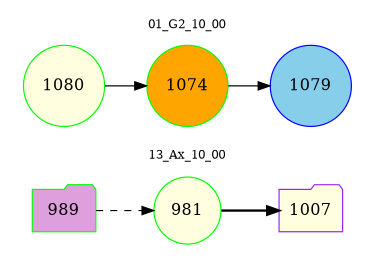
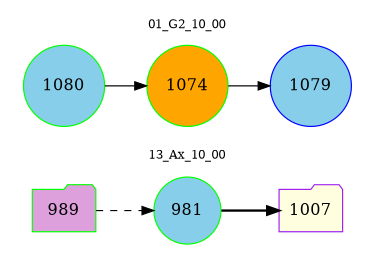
  digraph {
    rankdir=LR
    node [color=green fillcolor=skyblue shape=circle style=filled]
    edge [color=black style=solid]
    n1 [fillcolor=plum label=989 shape=folder]
-   n2 [fillcolor=lightyellow label=981]
+   n2 [label=981]
    n3 [color=purple fillcolor=lightyellow label=1007 shape=folder]
-   n4 [fillcolor=lightyellow label=1080]
+   n4 [label=1080]
    n5 [fillcolor=orange label=1074]
    n6 [color=blue label=1079]
    subgraph cluster_1 {
      color=white
      fontsize=10
      label="13_Ax_10_00"
      n1
      n2
      n3
    }
    subgraph cluster_2 {
      color=white
      fontsize=10
      label="01_G2_10_00"
      n4
      n5
      n6
    }
    n1 -> n2 [style=dashed]
    n2 -> n3 [style=bold]
    n4 -> n5
    n5 -> n6
  }
